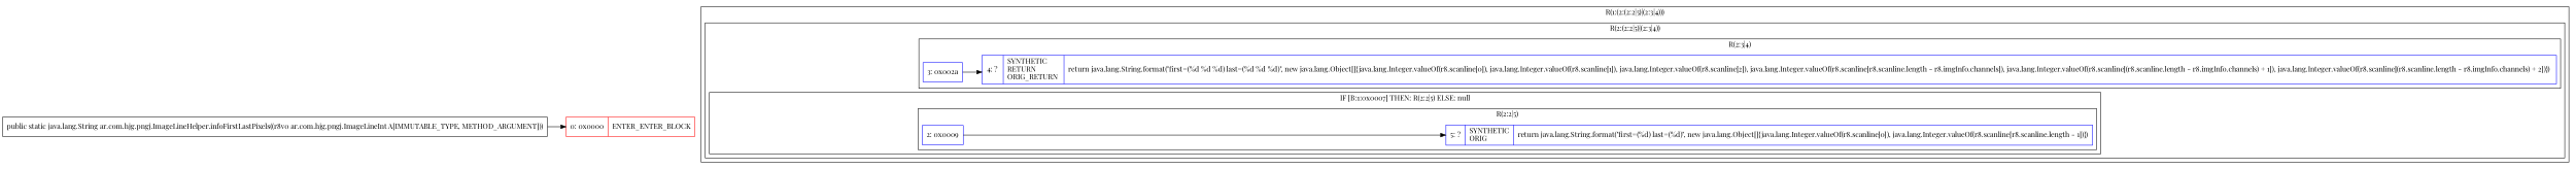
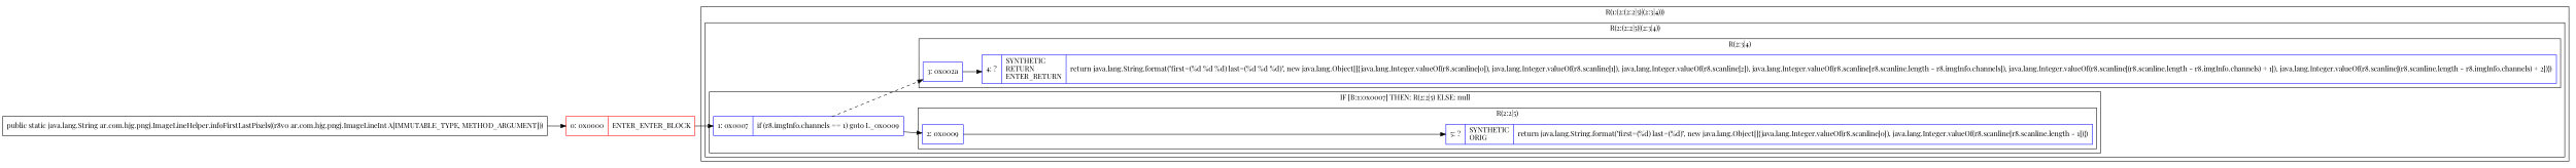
  digraph {
    fontname="Playfair Display"
    rankdir=LR
    node [color=blue fontname="Playfair Display" shape=record]
    edge [fontname="Playfair Display"]
    n1 [label="{2\:\ 0x0009}"]
    n2 [label="{5\:\ ?|SYNTHETIC\lORIG\l|return java.lang.String.format(\"first=(%d) last=(%d)\", new java.lang.Object[]\{java.lang.Integer.valueOf(r8.scanline[0]), java.lang.Integer.valueOf(r8.scanline[r8.scanline.length \- 1])\})\l}"]
+   n3 [label="{1\:\ 0x0007|if (r8.imgInfo.channels == 1) goto L_0x0009\l}"]
    n4 [label="{3\:\ 0x002a}"]
-   n5 [label="{4\:\ ?|SYNTHETIC\lRETURN\lORIG_RETURN\l|return java.lang.String.format(\"first=(%d %d %d) last=(%d %d %d)\", new java.lang.Object[]\{java.lang.Integer.valueOf(r8.scanline[0]), java.lang.Integer.valueOf(r8.scanline[1]), java.lang.Integer.valueOf(r8.scanline[2]), java.lang.Integer.valueOf(r8.scanline[r8.scanline.length \- r8.imgInfo.channels]), java.lang.Integer.valueOf(r8.scanline[(r8.scanline.length \- r8.imgInfo.channels) + 1]), java.lang.Integer.valueOf(r8.scanline[(r8.scanline.length \- r8.imgInfo.channels) + 2])\})\l}"]
+   n5 [label="{4\:\ ?|SYNTHETIC\lRETURN\lENTER_RETURN\l|return java.lang.String.format(\"first=(%d %d %d) last=(%d %d %d)\", new java.lang.Object[]\{java.lang.Integer.valueOf(r8.scanline[0]), java.lang.Integer.valueOf(r8.scanline[1]), java.lang.Integer.valueOf(r8.scanline[2]), java.lang.Integer.valueOf(r8.scanline[r8.scanline.length \- r8.imgInfo.channels]), java.lang.Integer.valueOf(r8.scanline[(r8.scanline.length \- r8.imgInfo.channels) + 1]), java.lang.Integer.valueOf(r8.scanline[(r8.scanline.length \- r8.imgInfo.channels) + 2])\})\l}"]
    n6 [color=red label="{0\:\ 0x0000|ENTER_ENTER_BLOCK\l}"]
    n7 [label="{public static java.lang.String ar.com.hjg.pngj.ImageLineHelper.infoFirstLastPixels((r8v0 ar.com.hjg.pngj.ImageLineInt A[IMMUTABLE_TYPE, METHOD_ARGUMENT])) }" color=""]
    subgraph cluster_1 {
      label="R(1:(2:(2:2|5)|(2:3|4)))"
      subgraph cluster_2 {
        label="R(2:(2:2|5)|(2:3|4))"
        subgraph cluster_3 {
          label="IF [B:1:0x0007] THEN: R(2:2|5) ELSE: null"
+         n3
          subgraph cluster_4 {
            label="R(2:2|5)"
            n1
            n2
          }
        }
        subgraph cluster_5 {
          label="R(2:3|4)"
          n4
          n5
        }
      }
    }
    n1 -> n2
+   n3 -> n1
+   n3 -> n4 [style=dashed]
    n4 -> n5
+   n6 -> n3
    n7 -> n6
  }
